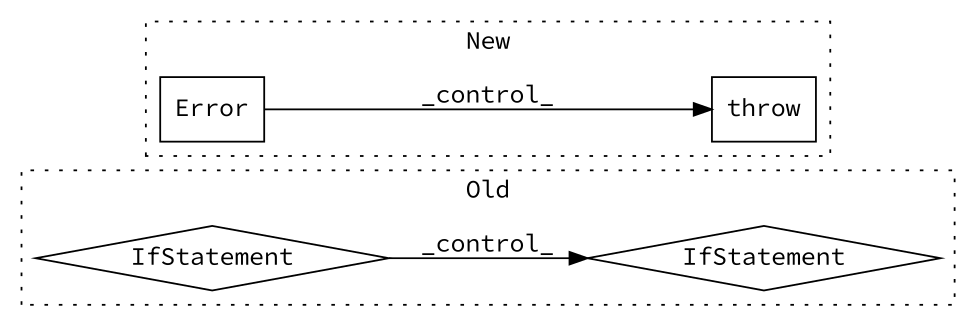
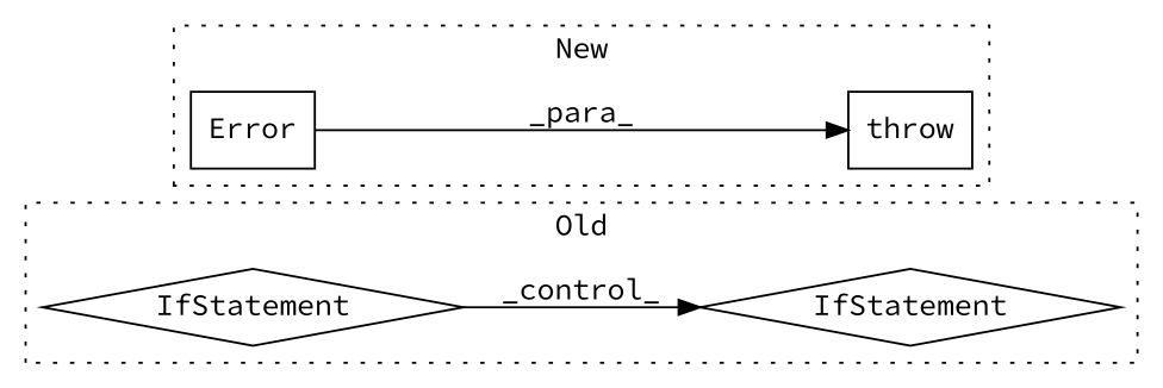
  digraph {
    fontname="Source Code Pro"
    rankdir=LR
    node [a=25 fontname="Source Code Pro" l="4,2" shape=diamond]
    edge [fontname="Source Code Pro"]
    n1 [label=IfStatement s="6837,6861"]
    n2 [label=IfStatement s="7060,7079"]
    n3 [a=32 l="6,1" label=Error s="7111,7169" shape=box]
    n4 [a=53 l=6 label=throw s=7098 shape=box]
    subgraph cluster_1 {
      label=Old
      style=dotted
      n1
      n2
    }
    subgraph cluster_2 {
      label=New
      style=dotted
      n3
      n4
    }
    n1 -> n2 [label=_control_]
-   n3 -> n4 [label=_control_]
+   n3 -> n4 [label=_para_]
  }
